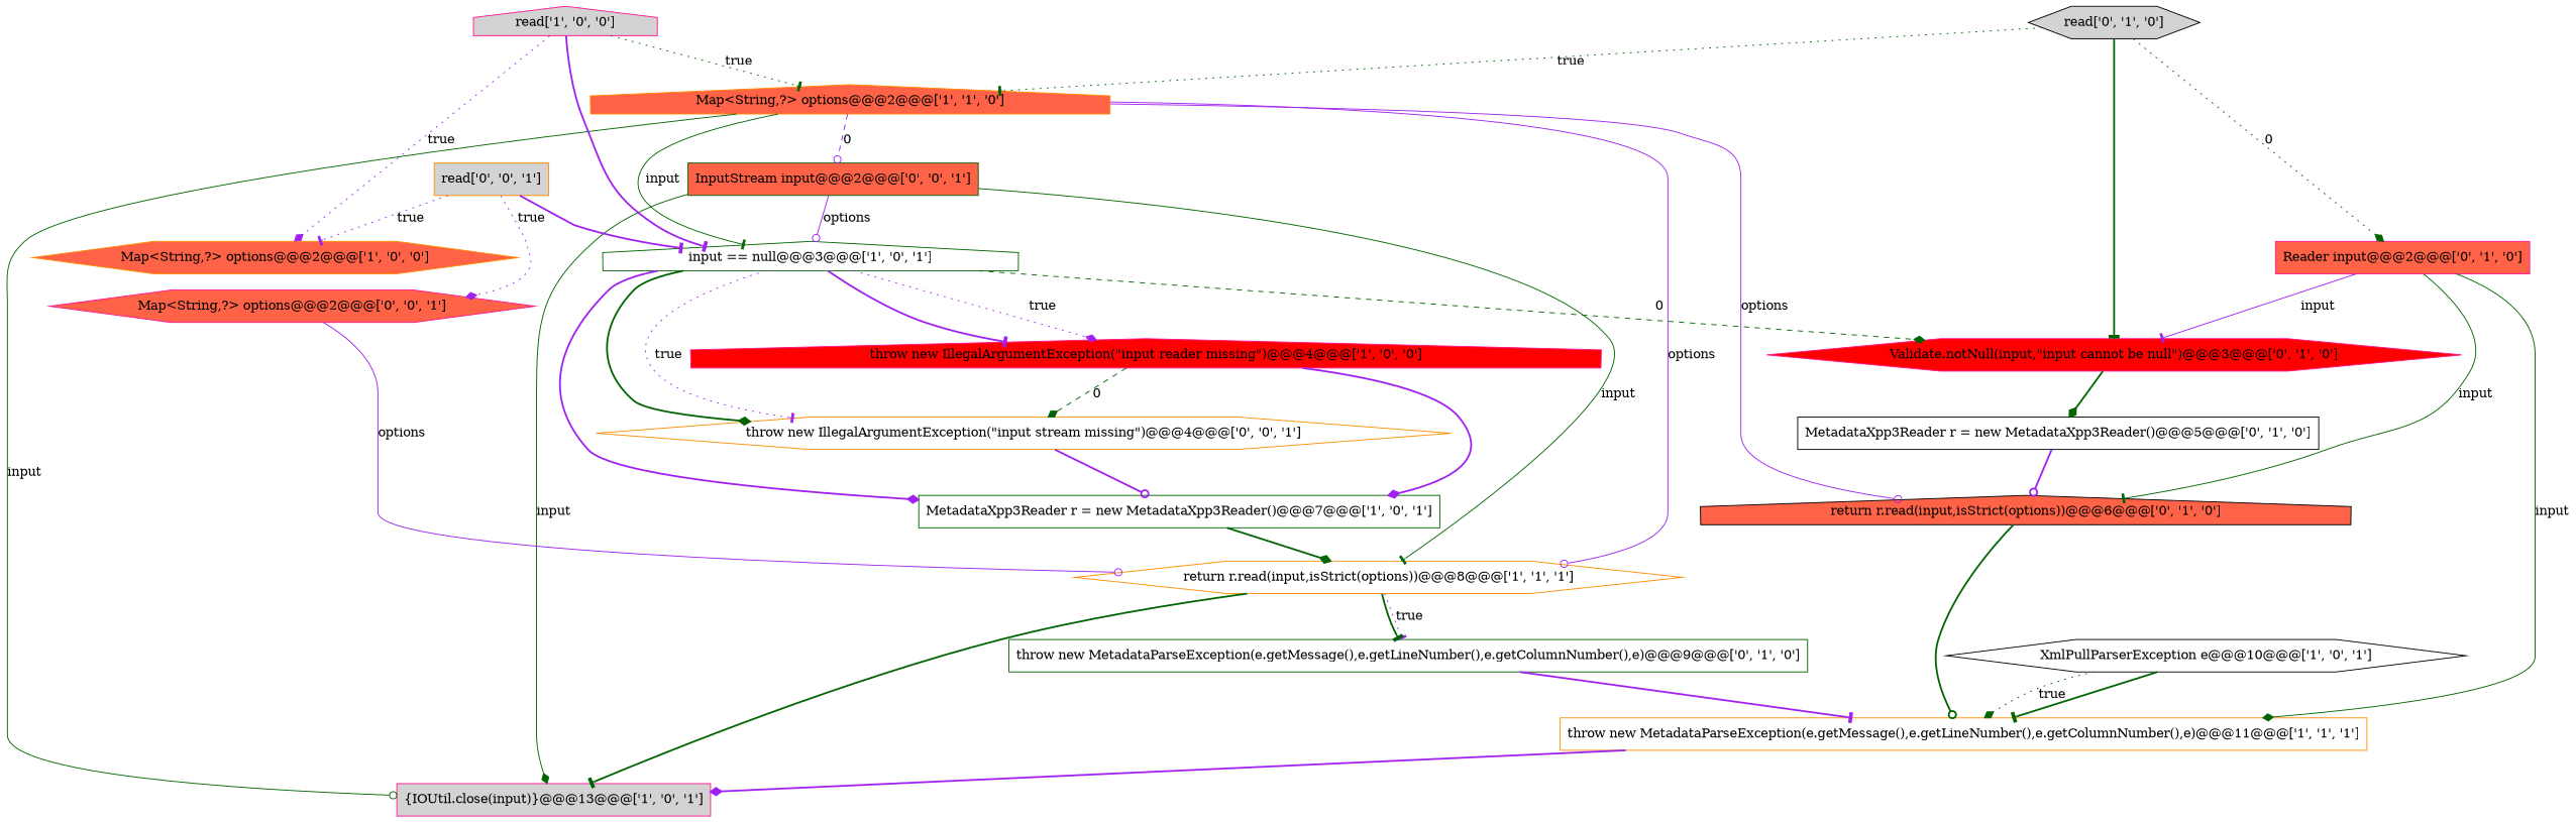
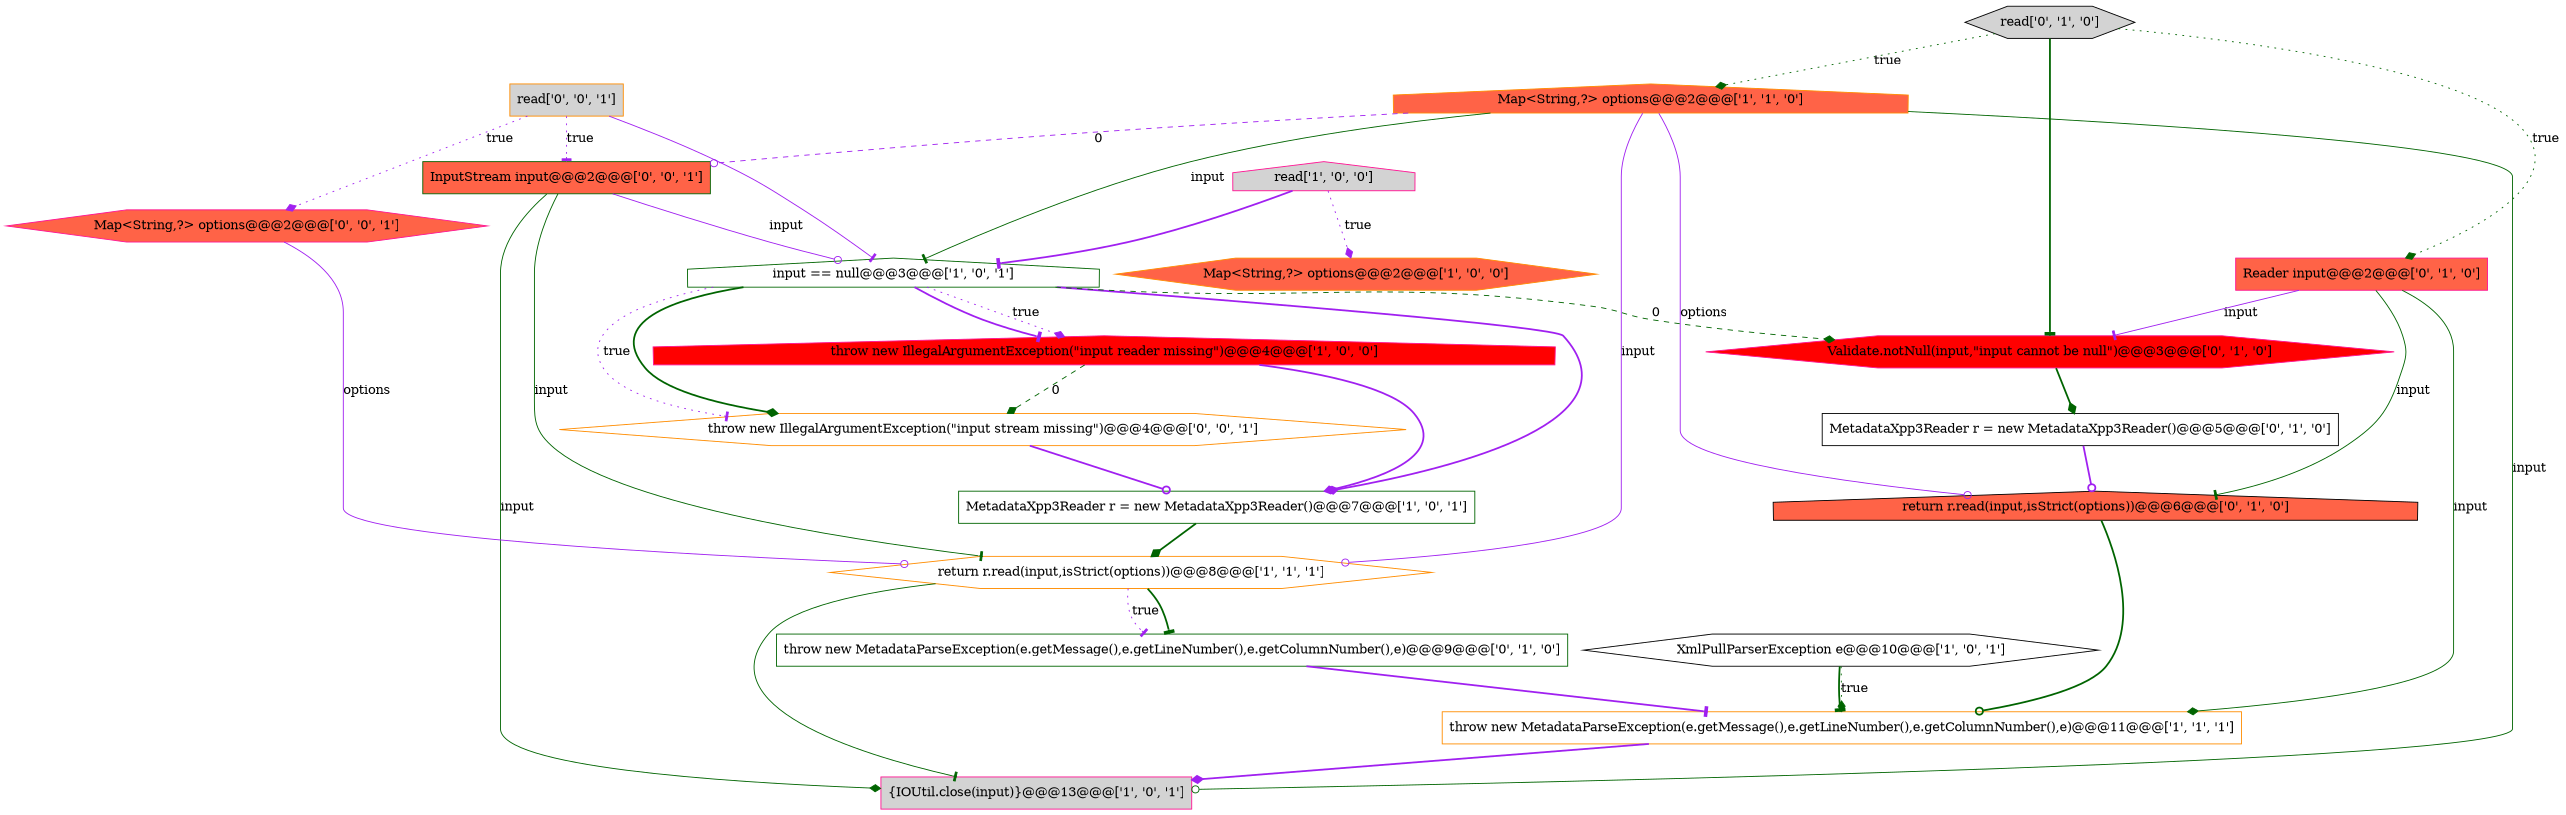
  digraph {
    node [color=darkorange fillcolor=white shape=box style=filled]
    edge [arrowhead=tee color=purple style=bold]
    n1 [label="throw new IllegalArgumentException(\"input stream missing\")@@@4@@@['0', '0', '1']" shape=hexagon]
    n2 [color=darkgreen label="MetadataXpp3Reader r = new MetadataXpp3Reader()@@@7@@@['1', '0', '1']"]
    n3 [label="return r.read(input,isStrict(options))@@@8@@@['1', '1', '1']" shape=hexagon]
    n4 [color=darkgreen label="throw new MetadataParseException(e.getMessage(),e.getLineNumber(),e.getColumnNumber(),e)@@@9@@@['0', '1', '0']"]
    n5 [label="throw new MetadataParseException(e.getMessage(),e.getLineNumber(),e.getColumnNumber(),e)@@@11@@@['1', '1', '1']"]
    n6 [color=deeppink fillcolor=lightgray label="{IOUtil.close(input)}@@@13@@@['1', '0', '1']"]
    n7 [color=black label="XmlPullParserException e@@@10@@@['1', '0', '1']" shape=hexagon]
    n8 [fillcolor=tomato label="Map<String,?> options@@@2@@@['1', '1', '0']" shape=house]
    n9 [color=darkgreen fillcolor=tomato label="InputStream input@@@2@@@['0', '0', '1']"]
    n10 [color=darkgreen label="input == null@@@3@@@['1', '0', '1']" shape=house]
    n11 [color=black fillcolor=tomato label="return r.read(input,isStrict(options))@@@6@@@['0', '1', '0']" shape=house]
    n12 [color=deeppink fillcolor=red label="Validate.notNull(input,\"input cannot be null\")@@@3@@@['0', '1', '0']" shape=hexagon]
    n13 [color=deeppink fillcolor=red label="throw new IllegalArgumentException(\"input reader missing\")@@@4@@@['1', '0', '0']" shape=house]
    n14 [fillcolor=lightgray label="read['0', '0', '1']"]
    n15 [color=deeppink fillcolor=tomato label="Map<String,?> options@@@2@@@['0', '0', '1']" shape=hexagon]
    n16 [fillcolor=tomato label="Map<String,?> options@@@2@@@['1', '0', '0']" shape=hexagon]
    n17 [color=deeppink fillcolor=lightgray label="read['1', '0', '0']" shape=house]
    n18 [color=deeppink fillcolor=tomato label="Reader input@@@2@@@['0', '1', '0']"]
    n19 [color=black label="MetadataXpp3Reader r = new MetadataXpp3Reader()@@@5@@@['0', '1', '0']"]
    n20 [color=black fillcolor=lightgray label="read['0', '1', '0']" shape=hexagon]
    n1 -> n2 [arrowhead=odot]
    n2 -> n3 [arrowhead=diamond color=darkgreen]
    n3 -> n4 [label=true style=dotted]
    n3 -> n4 [color=darkgreen]
-   n3 -> n6 [color=darkgreen]
+   n3 -> n6 [color=darkgreen style=solid]
    n4 -> n5
    n5 -> n6 [arrowhead=diamond]
    n7 -> n5 [color=darkgreen]
    n7 -> n5 [arrowhead=diamond color=darkgreen label=true style=dotted]
-   n8 -> n3 [arrowhead=odot label=options style=solid]
+   n8 -> n3 [arrowhead=odot label=input style=solid]
    n8 -> n6 [arrowhead=odot color=darkgreen label=input style=solid]
    n8 -> n9 [arrowhead=odot label=0 style=dashed]
    n8 -> n10 [color=darkgreen label=input style=solid]
    n8 -> n11 [arrowhead=odot label=options style=solid]
    n9 -> n3 [color=darkgreen label=input style=solid]
    n9 -> n6 [arrowhead=diamond color=darkgreen label=input style=solid]
-   n9 -> n10 [arrowhead=odot label=options style=solid]
+   n9 -> n10 [arrowhead=odot label=input style=solid]
    n10 -> n1 [arrowhead=diamond color=darkgreen]
    n10 -> n1 [label=true style=dotted]
    n10 -> n2 [arrowhead=diamond]
    n10 -> n12 [arrowhead=diamond color=darkgreen label=0 style=dashed]
    n10 -> n13 [arrowhead=diamond label=true style=dotted]
    n10 -> n13
    n11 -> n5 [arrowhead=odot color=darkgreen]
    n12 -> n19 [arrowhead=diamond color=darkgreen]
    n13 -> n1 [arrowhead=diamond color=darkgreen label=0 style=dashed]
    n13 -> n2 [arrowhead=diamond]
-   n14 -> n16 [label=true style=dotted]
-   n14 -> n10
+   n14 -> n9 [label=true style=dotted]
+   n14 -> n10 [style=solid]
    n14 -> n15 [arrowhead=diamond label=true style=dotted]
    n15 -> n3 [arrowhead=odot label=options style=solid]
-   n17 -> n8 [color=darkgreen label=true style=dotted]
    n17 -> n10
    n17 -> n16 [arrowhead=diamond label=true style=dotted]
    n18 -> n5 [arrowhead=diamond color=darkgreen label=input style=solid]
    n18 -> n11 [color=darkgreen label=input style=solid]
    n18 -> n12 [label=input style=solid]
    n19 -> n11 [arrowhead=odot]
-   n20 -> n8 [color=darkgreen label=true style=dotted]
+   n20 -> n8 [arrowhead=diamond color=darkgreen label=true style=dotted]
    n20 -> n12 [color=darkgreen]
-   n20 -> n18 [arrowhead=diamond color=darkgreen label=0 style=dotted]
+   n20 -> n18 [arrowhead=diamond color=darkgreen label=true style=dotted]
  }
